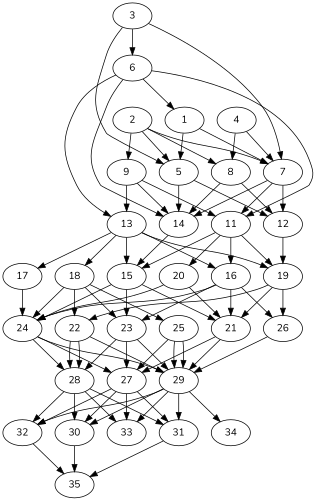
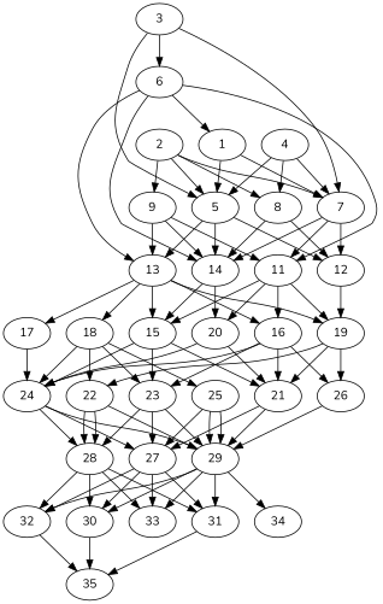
  digraph {
    fontname=Nunito
    node [alpha=0.08 fontname=Nunito]
    edge [fontname=Nunito]
    1 [alpha=0.18 expect_size=35278848]
    5 [alpha=0.17 expect_size=17644544]
    7 [alpha=0.17 expect_size=19949568]
    12 [alpha=0.00 expect_size=49750016]
    13 [alpha=0.01 expect_size=13654016]
    14 [alpha=0.15 expect_size=28545024]
    6 [expect_size=12308480]
    11 [alpha=0.02 expect_size=7526400]
    19 [alpha=0.02 expect_size=17227776]
    15 [alpha=0.13 expect_size=9930752]
    18 [expect_size=13124608]
    16 [alpha=0.03 expect_size=50411520]
    17 [expect_size=21166080]
    20 [alpha=0.19 expect_size=20364288]
    2 [alpha=0.05 expect_size=29534208]
    8 [alpha=0.02 expect_size=30743552]
    9 [alpha=0.01 expect_size=8676352]
    3 [alpha=0.06 expect_size=31539200]
    4 [alpha=0.12 expect_size=24566784]
    21 [expect_size=47525888]
    22 [alpha=0.07 expect_size=5498880]
    26 [expect_size=26368000]
    23 [alpha=0.18 expect_size=5603328]
    24 [alpha=0.16 expect_size=9020416]
    25 [alpha=0.01 expect_size=43966464]
    27 [alpha=0.01 expect_size=33634304]
    29 [alpha=0.10 expect_size=24726528]
    28 [alpha=0.05 expect_size=51979264]
    30 [alpha=0.16 expect_size=29769728]
    31 [alpha=0.03 expect_size=26340352]
    32 [alpha=0.09 expect_size=44473344]
    33 [alpha=0.19 expect_size=14091264]
    34 [alpha=0.18 expect_size=8674304]
    35 [alpha=0.19 expect_size=47549440]
    1 -> 5
    1 -> 7
    5 -> 12
+   5 -> 13
    5 -> 14
    7 -> 12
    7 -> 14
    7 -> 11
    12 -> 19
    13 -> 19
    13 -> 15
    13 -> 18
    13 -> 16
    13 -> 17
    14 -> 15
+   14 -> 20
    6 -> 1
    6 -> 13
    6 -> 14
    6 -> 11
    11 -> 19
    11 -> 15
    11 -> 16
    11 -> 20
    19 -> 21
    19 -> 22
    19 -> 26
    15 -> 21
    15 -> 23
    15 -> 24
    18 -> 22
    18 -> 23
    18 -> 24
    18 -> 25
    16 -> 21
    16 -> 26
    16 -> 23
    16 -> 24
    17 -> 24
    20 -> 21
    20 -> 24
    2 -> 5
    2 -> 7
    2 -> 8
    2 -> 9
    8 -> 12
    8 -> 14
    9 -> 13
    9 -> 14
    9 -> 11
    3 -> 5
    3 -> 7
    3 -> 6
+   4 -> 5
    4 -> 7
    4 -> 8
    21 -> 27
    21 -> 29
    22 -> 29
    22 -> 28
    22 -> 28
    26 -> 29
    23 -> 27
    23 -> 29
    23 -> 28
    24 -> 27
    24 -> 29
    24 -> 28
    25 -> 27
    25 -> 29
    25 -> 29
    27 -> 30
    27 -> 31
    27 -> 32
    27 -> 33
    29 -> 30
    29 -> 31
    29 -> 32
    29 -> 33
    29 -> 34
    28 -> 30
    28 -> 31
    28 -> 32
    28 -> 33
    30 -> 35
    31 -> 35
    32 -> 35
  }
